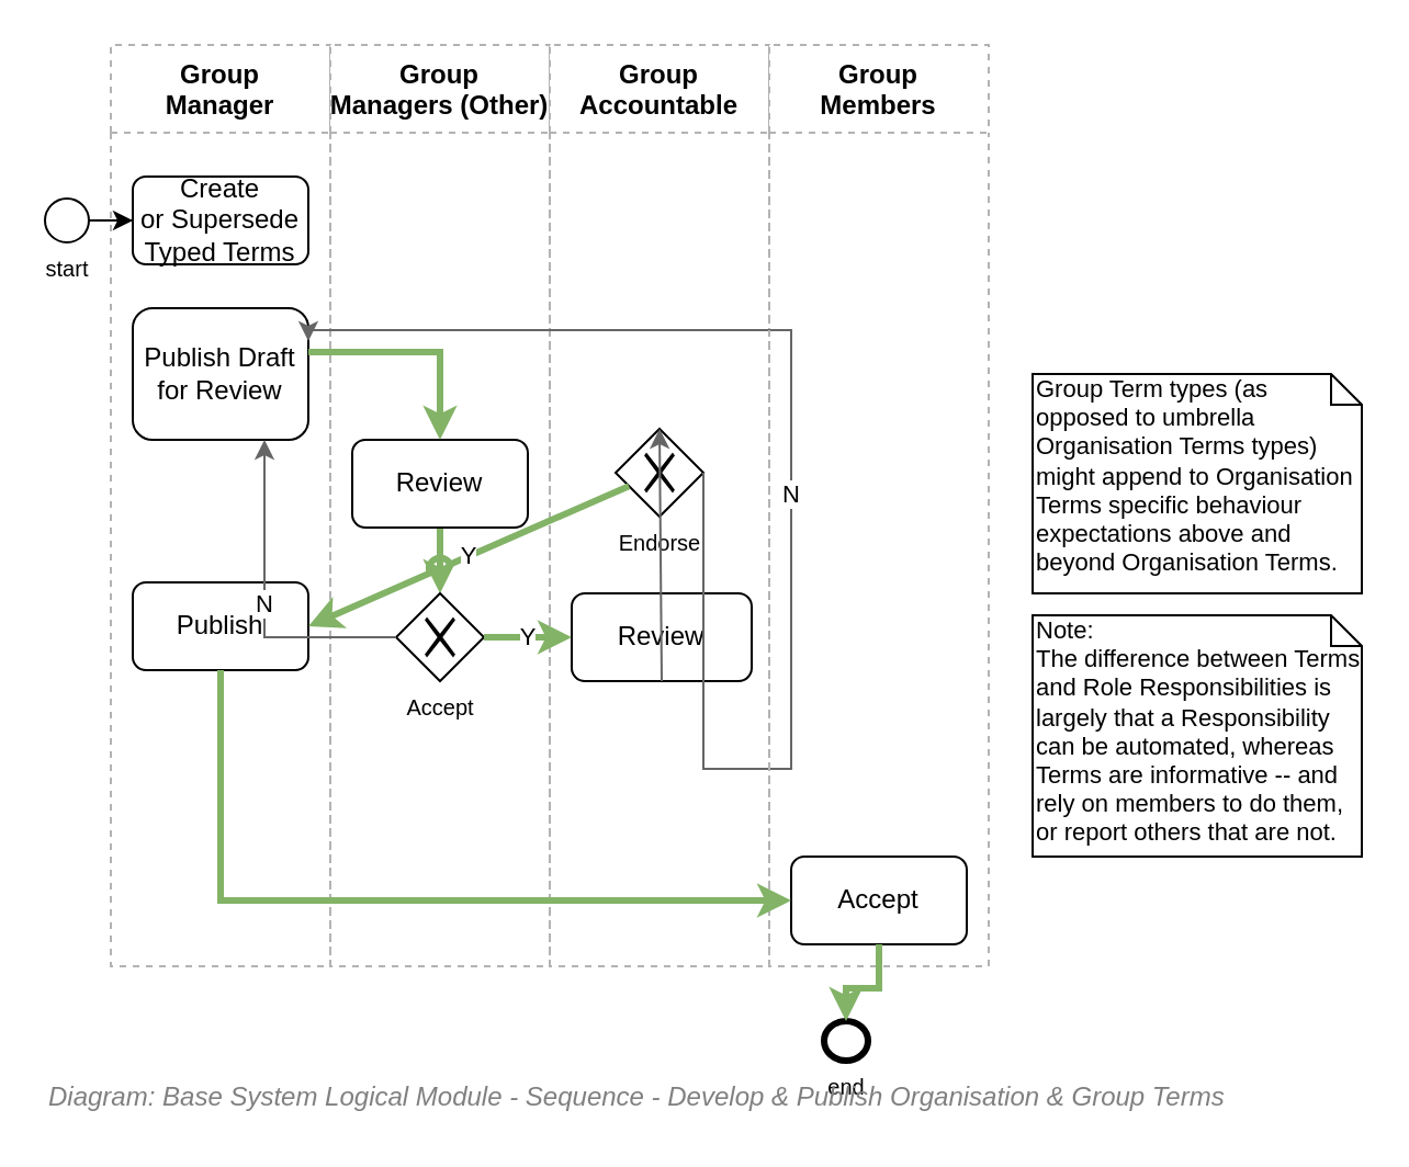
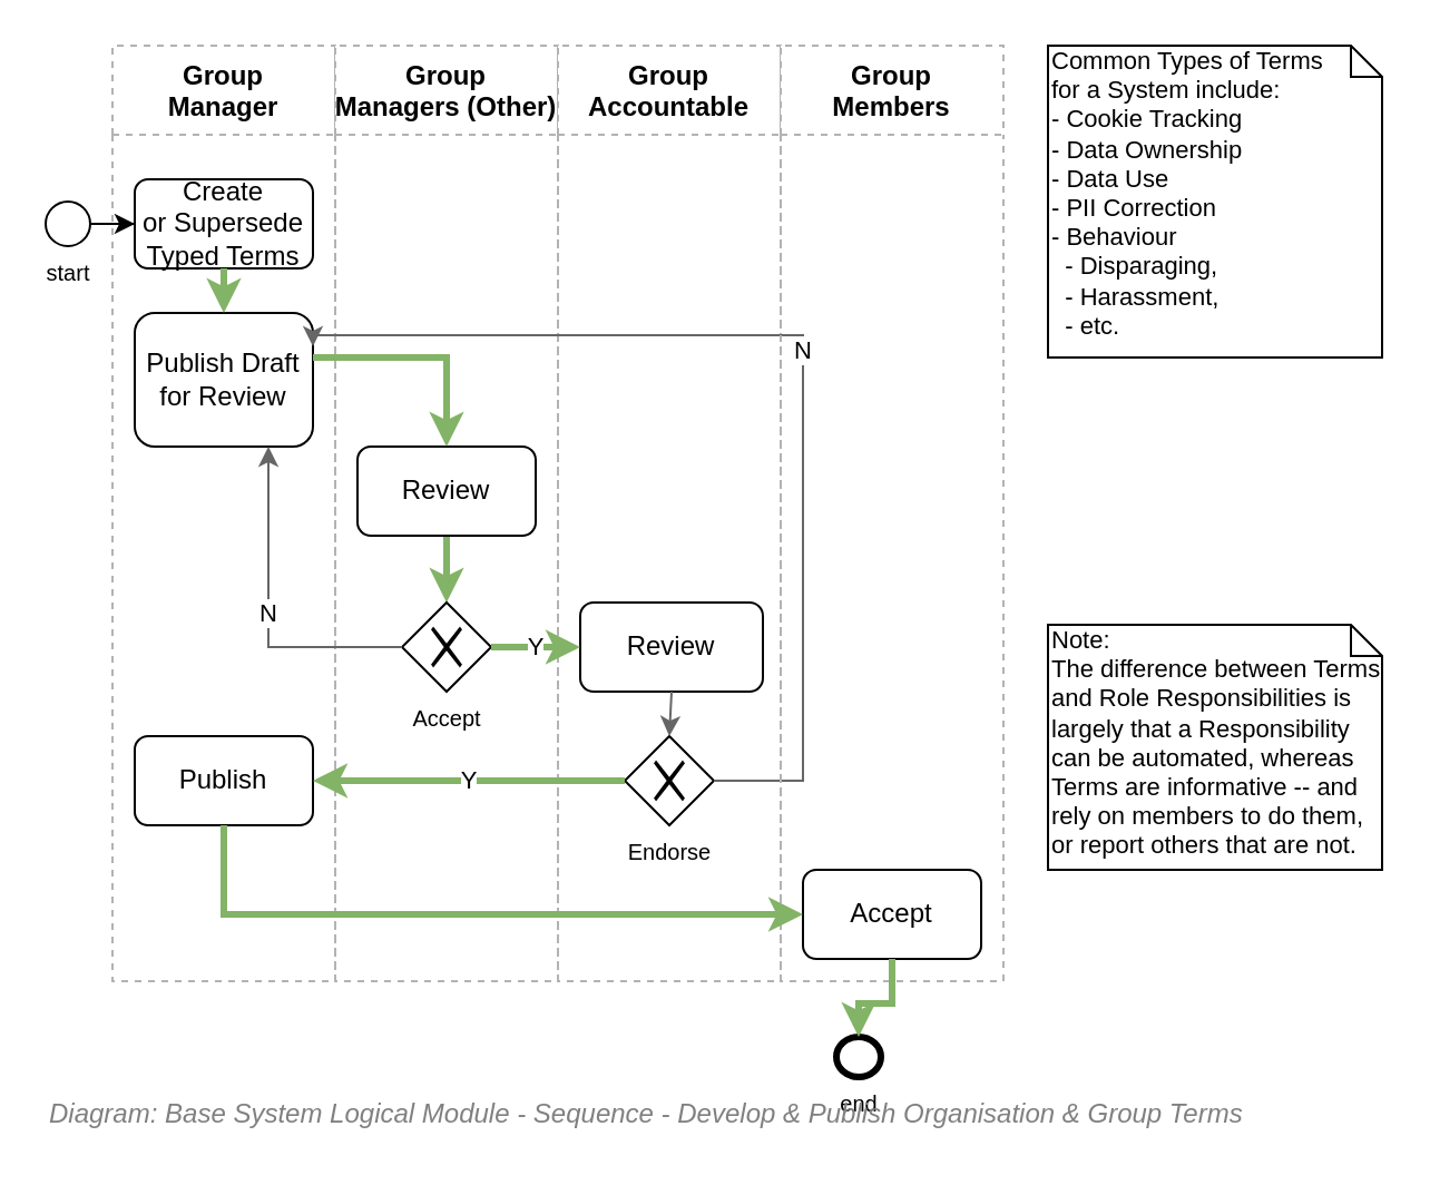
  <mxCell id="0" />
  <mxCell id="1" value="Notes" parent="0" />
- <mxCell id="3" value="Group Term types (as opposed to umbrella Organisation Terms types) might append to Organisation Terms specific behaviour expectations above and beyond Organisation Terms.&amp;nbsp;" style="shape=note;whiteSpace=wrap;html=1;size=14;verticalAlign=top;align=left;spacingTop=-6;labelBackgroundColor=none;fillColor=#ffffff;fontSize=11;" vertex="1" parent="1"><mxGeometry x="470" y="170" width="150" height="100" as="geometry" /></mxCell>
+ <mxCell id="2" value="Common Types of Terms &lt;br&gt;for a System include:&lt;br&gt;- Cookie Tracking&lt;br&gt;- Data Ownership&lt;br&gt;- Data Use&lt;br&gt;- PII Correction &lt;br&gt;- Behaviour &lt;br&gt;&amp;nbsp; - Disparaging, &lt;br&gt;&amp;nbsp; - Harassment,&lt;br&gt;&amp;nbsp; - etc." style="shape=note;whiteSpace=wrap;html=1;size=14;verticalAlign=top;align=left;spacingTop=-6;labelBackgroundColor=none;fillColor=#ffffff;fontSize=11;" vertex="1" parent="1"><mxGeometry x="470" y="20" width="150" height="140" as="geometry" /></mxCell>
  <mxCell id="4" value="Note:&lt;br&gt;The difference between Terms and Role Responsibilities is largely that a Responsibility can be automated, whereas Terms are informative -- and rely on members to do them, or report others that are not." style="shape=note;whiteSpace=wrap;html=1;size=14;verticalAlign=top;align=left;spacingTop=-6;labelBackgroundColor=none;fillColor=#ffffff;fontSize=11;" vertex="1" parent="1"><mxGeometry x="470" y="280" width="150" height="110" as="geometry" /></mxCell>
  <mxCell id="5" value="BPM" parent="0" />
  <mxCell id="6" style="edgeStyle=orthogonalEdgeStyle;rounded=0;jumpStyle=arc;orthogonalLoop=1;jettySize=auto;html=1;entryX=0;entryY=0.5;entryDx=0;entryDy=0;fontSize=9;" edge="1" parent="5" source="7" target="10"><mxGeometry relative="1" as="geometry"><Array as="points" /></mxGeometry></mxCell>
  <mxCell id="7" value="start" style="shape=mxgraph.bpmn.shape;html=1;verticalLabelPosition=bottom;labelBackgroundColor=#ffffff;verticalAlign=top;align=center;perimeter=ellipsePerimeter;outlineConnect=0;outline=standard;symbol=general;fontSize=10;" vertex="1" parent="5"><mxGeometry x="20" y="90" width="20" height="20" as="geometry" /></mxCell>
  <mxCell id="8" value="end" style="shape=mxgraph.bpmn.shape;html=1;verticalLabelPosition=bottom;labelBackgroundColor=#ffffff;verticalAlign=top;align=center;perimeter=ellipsePerimeter;outlineConnect=0;outline=end;symbol=general;fontSize=10;" vertex="1" parent="5"><mxGeometry x="375" y="465" width="20" height="18" as="geometry" /></mxCell>
  <mxCell id="9" value="Group &#10;Manager" style="swimlane;fontSize=12;strokeColor=#B3B3B3;dashed=1;collapsible=0;startSize=40;" vertex="1" parent="5"><mxGeometry x="50" y="20" width="100" height="420" as="geometry"><mxRectangle x="40" y="90" width="160" height="23" as="alternateBounds" /></mxGeometry></mxCell>
  <mxCell id="10" value="Create &lt;br&gt;or Supersede Typed Terms" style="shape=ext;rounded=1;html=1;whiteSpace=wrap;fontSize=12;" vertex="1" parent="9"><mxGeometry x="10" y="60" width="80" height="40" as="geometry" /></mxCell>
  <mxCell id="11" value="Publish Draft for Review" style="shape=ext;rounded=1;html=1;whiteSpace=wrap;fontSize=12;" vertex="1" parent="9"><mxGeometry x="10" y="120" width="80" height="60" as="geometry" /></mxCell>
- <mxCell id="13" value="Publish" style="shape=ext;rounded=1;html=1;whiteSpace=wrap;fontSize=12;" vertex="1" parent="9"><mxGeometry x="10" y="245" width="80" height="40" as="geometry" /></mxCell>
+ <mxCell id="12" style="edgeStyle=orthogonalEdgeStyle;rounded=0;orthogonalLoop=1;jettySize=auto;html=1;entryX=0.5;entryY=0;entryDx=0;entryDy=0;exitX=0.5;exitY=1;exitDx=0;exitDy=0;fontSize=9;fillColor=#d5e8d4;strokeColor=#82b366;strokeWidth=3;" edge="1" parent="9" source="10" target="11"><mxGeometry relative="1" as="geometry"><mxPoint x="70" y="120" as="targetPoint" /></mxGeometry></mxCell>
+ <mxCell id="13" value="Publish" style="shape=ext;rounded=1;html=1;whiteSpace=wrap;fontSize=12;" vertex="1" parent="9"><mxGeometry x="10" y="310" width="80" height="40" as="geometry" /></mxCell>
  <mxCell id="14" value="Group &#10;Managers (Other)" style="swimlane;fontSize=12;strokeColor=#B3B3B3;dashed=1;collapsible=0;startSize=40;" vertex="1" parent="5"><mxGeometry x="150" y="20" width="100" height="420" as="geometry"><mxRectangle x="200" y="90" width="100" height="23" as="alternateBounds" /></mxGeometry></mxCell>
  <mxCell id="15" style="edgeStyle=orthogonalEdgeStyle;rounded=0;jumpStyle=arc;orthogonalLoop=1;jettySize=auto;html=1;endArrow=classic;endFill=1;strokeColor=#82b366;fontSize=11;fillColor=#d5e8d4;strokeWidth=3;" edge="1" parent="14" source="16" target="17"><mxGeometry relative="1" as="geometry" /></mxCell>
  <mxCell id="16" value="Review" style="shape=ext;rounded=1;html=1;whiteSpace=wrap;fontSize=12;" vertex="1" parent="14"><mxGeometry x="10" y="180" width="80" height="40" as="geometry" /></mxCell>
  <mxCell id="17" value="Accept" style="shape=mxgraph.bpmn.shape;html=1;verticalLabelPosition=bottom;labelBackgroundColor=#ffffff;verticalAlign=top;align=center;perimeter=rhombusPerimeter;background=gateway;outlineConnect=0;outline=none;symbol=exclusiveGw;fontSize=10;" vertex="1" parent="14"><mxGeometry x="30" y="250" width="40" height="40" as="geometry" /></mxCell>
  <mxCell id="18" value="Group&#10;Accountable" style="swimlane;fontSize=12;strokeColor=#B3B3B3;dashed=1;collapsible=0;startSize=40;" vertex="1" parent="5"><mxGeometry x="250" y="20" width="100" height="420" as="geometry"><mxRectangle x="300" y="90" width="120" height="23" as="alternateBounds" /></mxGeometry></mxCell>
  <mxCell id="19" value="Review" style="shape=ext;rounded=1;html=1;whiteSpace=wrap;fontSize=12;" vertex="1" parent="18"><mxGeometry x="10" y="250" width="82" height="40" as="geometry" /></mxCell>
- <mxCell id="20" value="Endorse" style="shape=mxgraph.bpmn.shape;html=1;verticalLabelPosition=bottom;labelBackgroundColor=#ffffff;verticalAlign=top;align=center;perimeter=rhombusPerimeter;background=gateway;outlineConnect=0;outline=none;symbol=exclusiveGw;fontSize=10;" vertex="1" parent="18"><mxGeometry x="30" y="175" width="40" height="40" as="geometry" /></mxCell>
+ <mxCell id="20" value="Endorse" style="shape=mxgraph.bpmn.shape;html=1;verticalLabelPosition=bottom;labelBackgroundColor=#ffffff;verticalAlign=top;align=center;perimeter=rhombusPerimeter;background=gateway;outlineConnect=0;outline=none;symbol=exclusiveGw;fontSize=10;" vertex="1" parent="18"><mxGeometry x="30" y="310" width="40" height="40" as="geometry" /></mxCell>
  <mxCell id="21" style="rounded=0;jumpStyle=arc;orthogonalLoop=1;jettySize=auto;html=1;endArrow=classic;endFill=1;strokeColor=#666666;fontSize=11;entryX=0.5;entryY=0;entryDx=0;entryDy=0;exitX=0.5;exitY=1;exitDx=0;exitDy=0;" edge="1" parent="18" source="19" target="20"><mxGeometry relative="1" as="geometry"><mxPoint x="100" y="280" as="sourcePoint" /></mxGeometry></mxCell>
  <mxCell id="22" style="edgeStyle=orthogonalEdgeStyle;rounded=0;jumpStyle=arc;orthogonalLoop=1;jettySize=auto;html=1;entryX=0.5;entryY=0;entryDx=0;entryDy=0;endArrow=classic;endFill=1;strokeColor=#82b366;fontSize=11;fillColor=#d5e8d4;strokeWidth=3;" edge="1" parent="5" source="11" target="16"><mxGeometry relative="1" as="geometry"><Array as="points"><mxPoint x="200" y="160" /></Array></mxGeometry></mxCell>
  <mxCell id="23" value="N" style="edgeStyle=orthogonalEdgeStyle;rounded=0;jumpStyle=arc;orthogonalLoop=1;jettySize=auto;html=1;endArrow=classic;endFill=1;strokeColor=#666666;fontSize=11;exitX=1;exitY=0.5;exitDx=0;exitDy=0;entryX=1;entryY=0.25;entryDx=0;entryDy=0;" edge="1" parent="5" source="20" target="11"><mxGeometry relative="1" as="geometry"><Array as="points"><mxPoint x="360" y="350" /><mxPoint x="360" y="150" /></Array></mxGeometry></mxCell>
  <mxCell id="24" value="Group&#10;Members" style="swimlane;fontSize=12;strokeColor=#B3B3B3;dashed=1;collapsible=0;startSize=40;" vertex="1" parent="5"><mxGeometry x="350" y="20" width="100" height="420" as="geometry"><mxRectangle x="300" y="90" width="120" height="23" as="alternateBounds" /></mxGeometry></mxCell>
  <mxCell id="25" value="Accept" style="shape=ext;rounded=1;html=1;whiteSpace=wrap;fontSize=12;" vertex="1" parent="24"><mxGeometry x="10" y="370" width="80" height="40" as="geometry" /></mxCell>
  <mxCell id="26" value="N" style="edgeStyle=orthogonalEdgeStyle;rounded=0;jumpStyle=arc;orthogonalLoop=1;jettySize=auto;html=1;entryX=0.75;entryY=1;entryDx=0;entryDy=0;endArrow=classic;endFill=1;strokeColor=#666666;fontSize=11;" edge="1" parent="5" source="17" target="11"><mxGeometry relative="1" as="geometry" /></mxCell>
  <mxCell id="27" value="Y" style="edgeStyle=orthogonalEdgeStyle;rounded=0;jumpStyle=arc;orthogonalLoop=1;jettySize=auto;html=1;endArrow=classic;endFill=1;strokeColor=#82b366;fontSize=11;fillColor=#d5e8d4;strokeWidth=3;" edge="1" parent="5" source="17" target="19"><mxGeometry relative="1" as="geometry" /></mxCell>
  <mxCell id="28" value="Y" style="edgeStyle=none;rounded=0;jumpStyle=arc;orthogonalLoop=1;jettySize=auto;html=1;entryX=1;entryY=0.5;entryDx=0;entryDy=0;endArrow=classic;endFill=1;strokeColor=#82b366;fontSize=11;fillColor=#d5e8d4;strokeWidth=3;" edge="1" parent="5" source="20" target="13"><mxGeometry relative="1" as="geometry" /></mxCell>
  <mxCell id="29" style="edgeStyle=orthogonalEdgeStyle;rounded=0;jumpStyle=arc;orthogonalLoop=1;jettySize=auto;html=1;entryX=0;entryY=0.5;entryDx=0;entryDy=0;endArrow=classic;endFill=1;strokeColor=#82b366;fontSize=11;exitX=0.5;exitY=1;exitDx=0;exitDy=0;fillColor=#d5e8d4;strokeWidth=3;" edge="1" parent="5" source="13" target="25"><mxGeometry relative="1" as="geometry" /></mxCell>
  <mxCell id="30" style="edgeStyle=orthogonalEdgeStyle;rounded=0;jumpStyle=arc;orthogonalLoop=1;jettySize=auto;html=1;entryX=0.5;entryY=0;entryDx=0;entryDy=0;endArrow=classic;endFill=1;strokeColor=#82b366;fontSize=12;fillColor=#d5e8d4;strokeWidth=3;" edge="1" parent="5" source="25" target="8"><mxGeometry relative="1" as="geometry" /></mxCell>
  <mxCell id="31" value="Title/Diagram" parent="0" />
  <mxCell id="32" value="&lt;font style=&quot;font-size: 12px ; font-weight: normal&quot;&gt;&lt;i&gt;Diagram: Base System Logical Module - Sequence - Develop &amp;amp; Publish Organisation &amp;amp; Group Terms&lt;/i&gt;&lt;/font&gt;" style="text;strokeColor=none;fillColor=none;html=1;fontSize=12;fontStyle=1;verticalAlign=middle;align=left;shadow=0;glass=0;comic=0;opacity=30;fontColor=#808080;" vertex="1" parent="31"><mxGeometry x="20" y="490" width="520" height="20" as="geometry" /></mxCell>
  <mxCell id="33" value="About" parent="0" />
